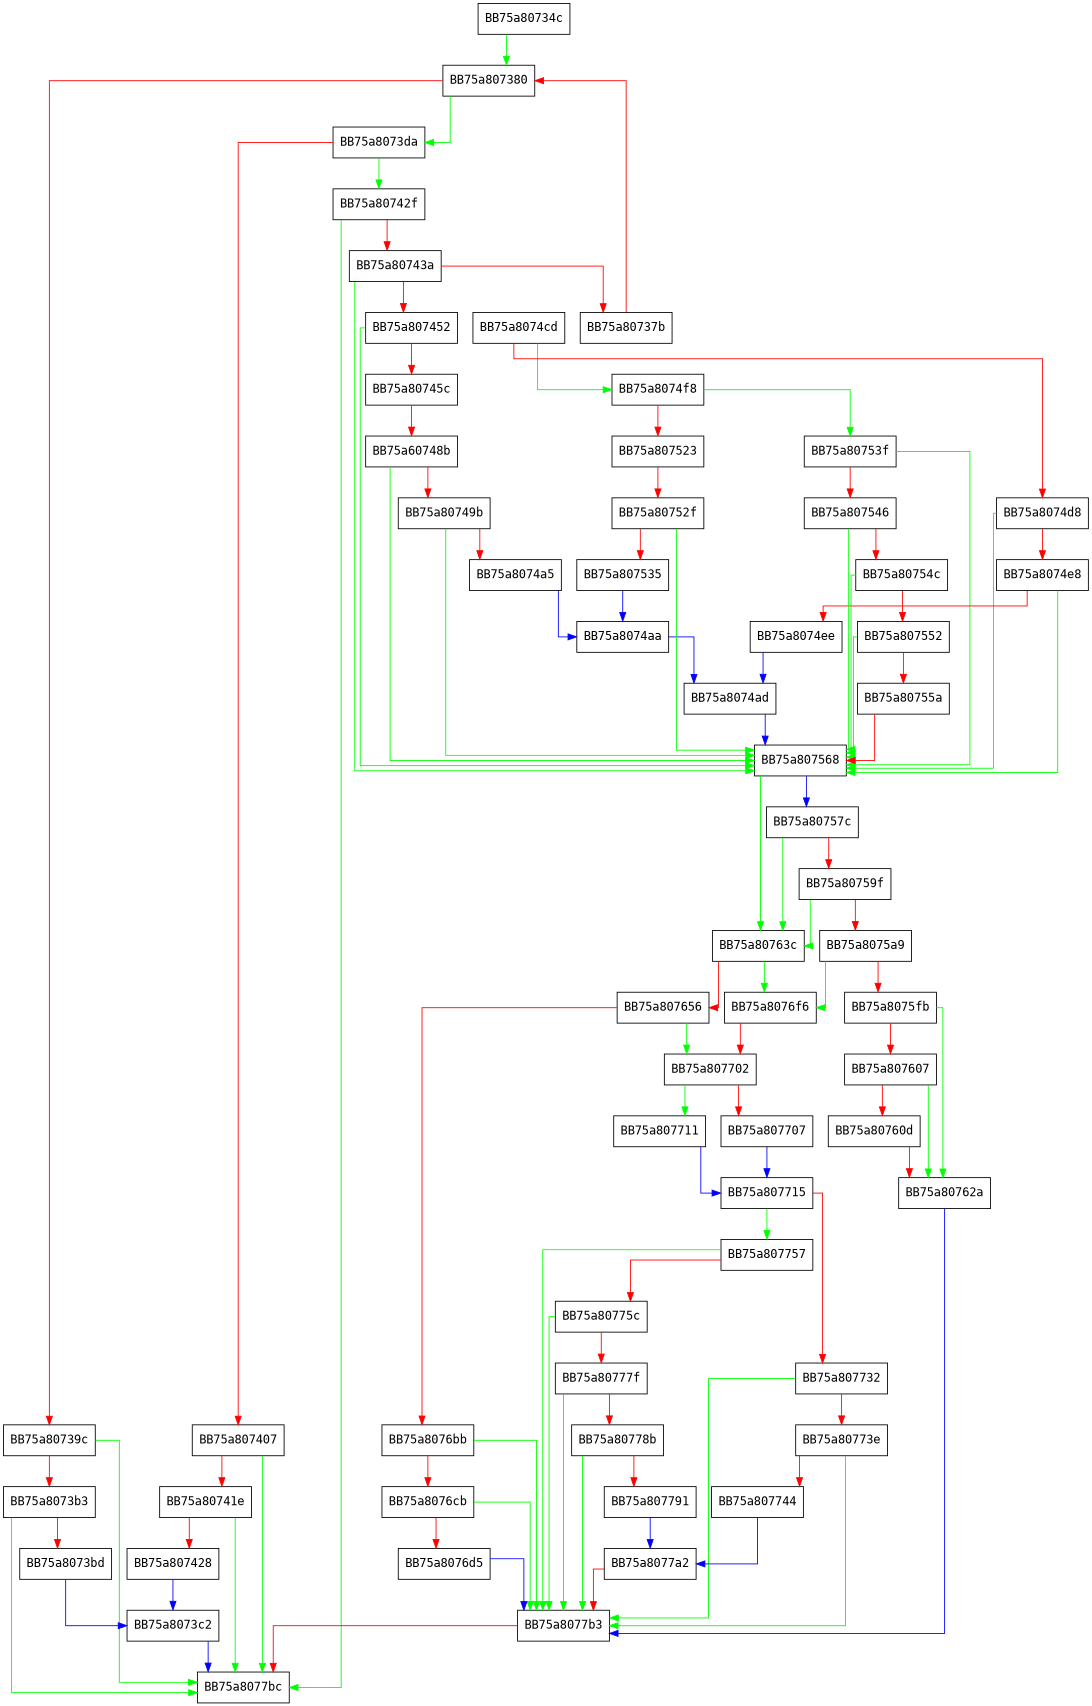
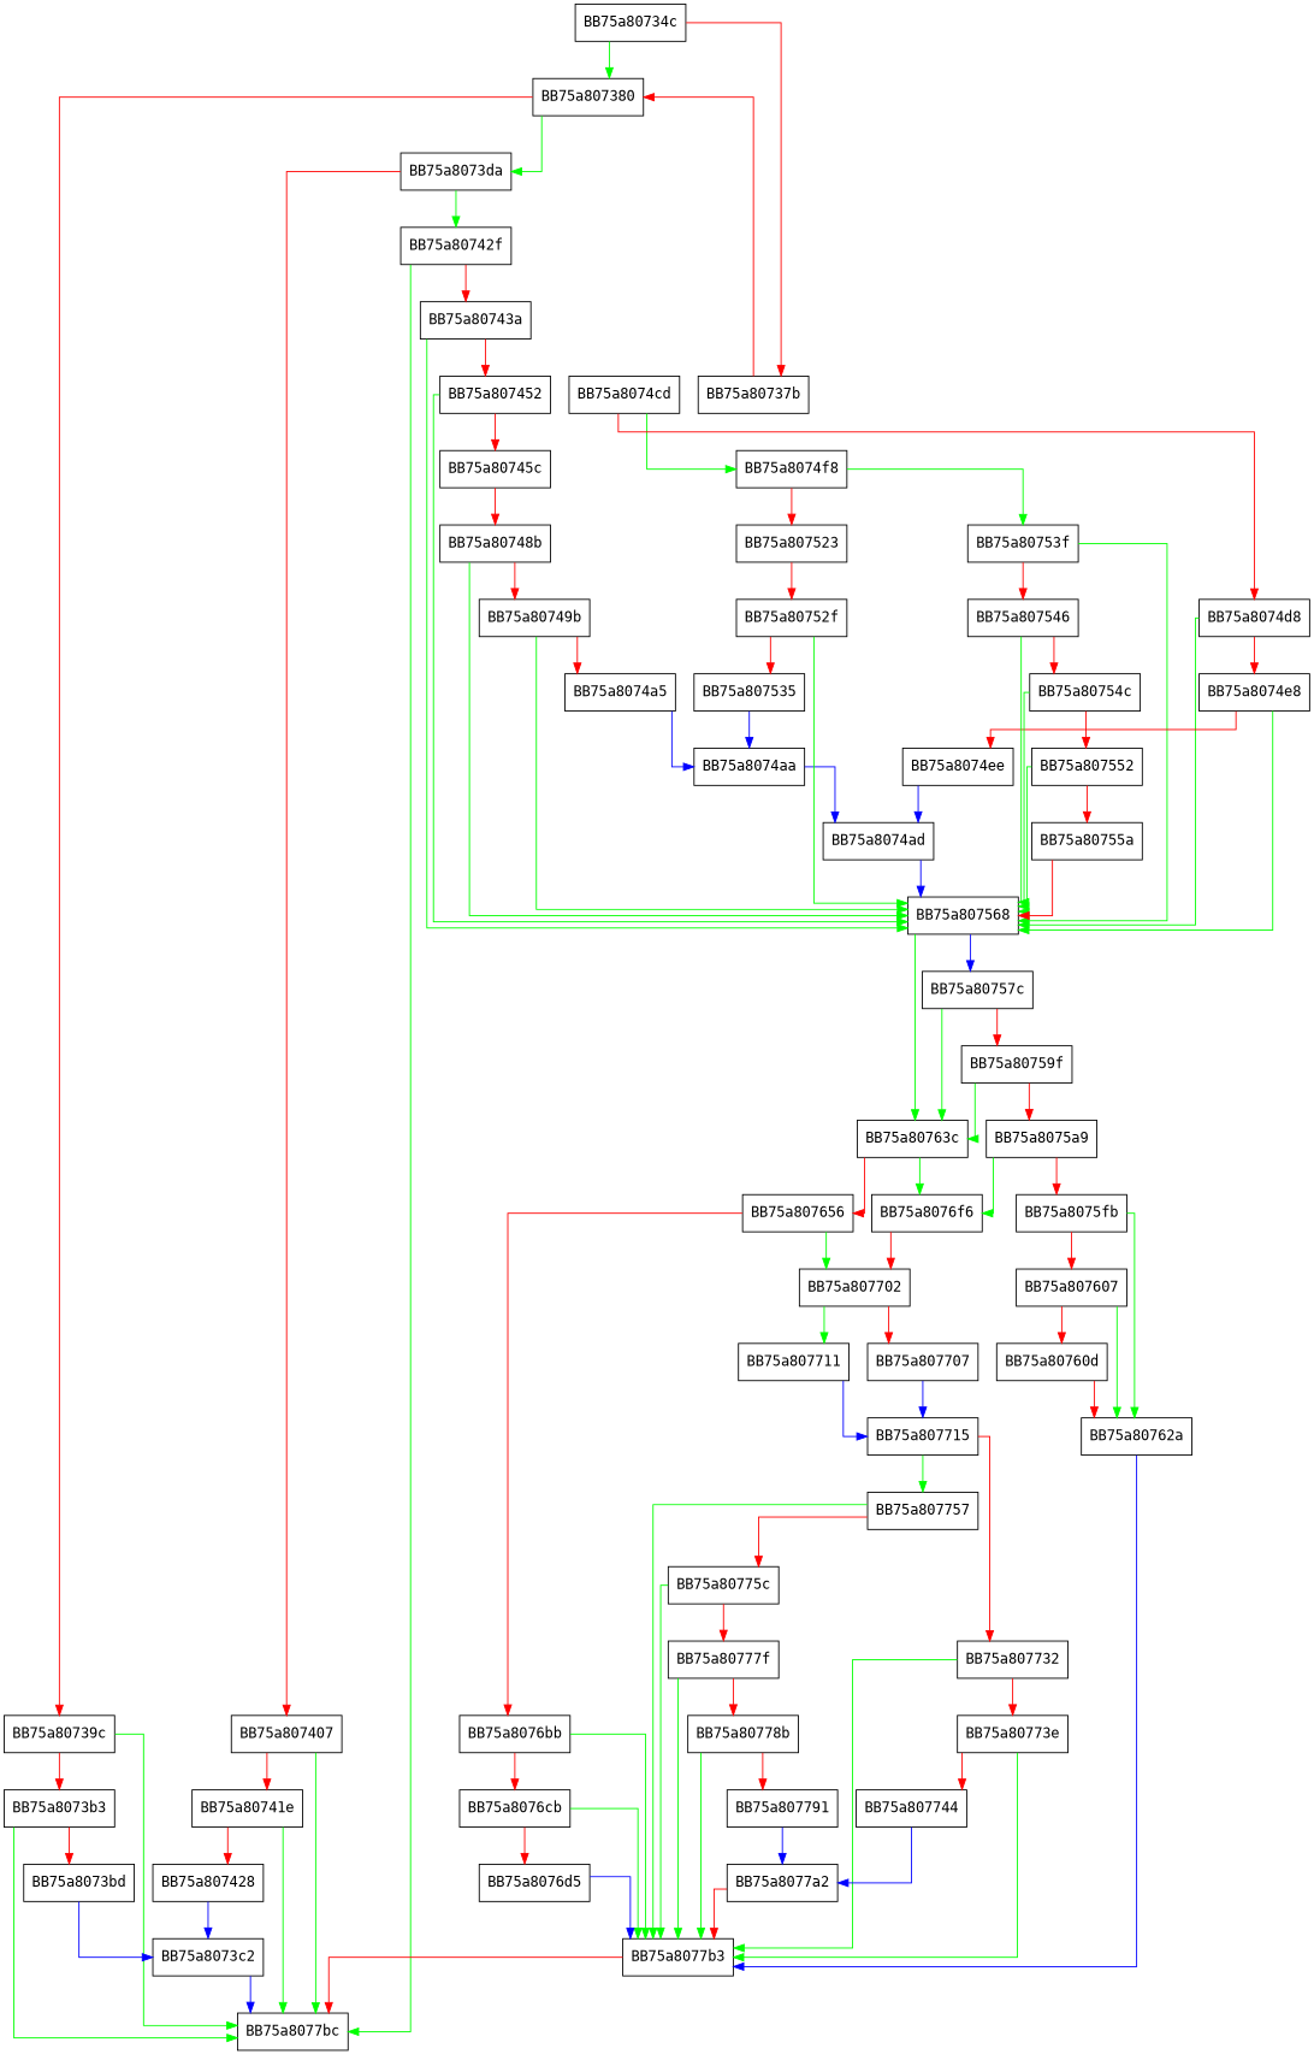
  digraph {
    fontname="DejaVu Sans Mono"
    splines=ortho
    node [fontname="DejaVu Sans Mono" shape=box]
    edge [color=red fontname="DejaVu Sans Mono"]
    BB75a80734c
    BB75a807380
    BB75a80737b
    BB75a8073da
    BB75a80739c
    BB75a80742f
    BB75a807407
    BB75a8077bc
    BB75a8073b3
    BB75a80743a
    BB75a80741e
    BB75a8073bd
    BB75a8073c2
    BB75a807568
    BB75a807452
    BB75a807428
    BB75a80763c
    BB75a80757c
    BB75a80745c
    BB75a8076f6
    BB75a807656
    BB75a80759f
-   BB75a80748b [label=BB75a60748b]
+   BB75a80748b
    BB75a80749b
    BB75a8074cd
    BB75a8074f8
    BB75a8074d8
    BB75a8074a5
    BB75a8074aa
    BB75a8074ad
    BB75a80753f
    BB75a807523
    BB75a8074e8
    BB75a807546
    BB75a80752f
    BB75a8074ee
    BB75a80754c
    BB75a807535
    BB75a807552
    BB75a80755a
    BB75a807702
    BB75a8076bb
    BB75a8075a9
    BB75a8075fb
    BB75a80762a
    BB75a807607
    BB75a807711
    BB75a807707
    BB75a8077b3
    BB75a80760d
    BB75a8076cb
    BB75a807715
    BB75a8076d5
    BB75a807757
    BB75a807732
    BB75a80775c
    BB75a80773e
    BB75a80777f
    BB75a807744
    BB75a8077a2
    BB75a80778b
    BB75a807791
    BB75a80734c -> BB75a807380 [color=green]
-   BB75a80743a -> BB75a80737b
+   BB75a80734c -> BB75a80737b
    BB75a807380 -> BB75a8073da [color=green]
    BB75a807380 -> BB75a80739c
    BB75a80737b -> BB75a807380
    BB75a8073da -> BB75a80742f [color=green]
    BB75a8073da -> BB75a807407
    BB75a80739c -> BB75a8077bc [color=green]
    BB75a80739c -> BB75a8073b3
    BB75a80742f -> BB75a8077bc [color=green]
    BB75a80742f -> BB75a80743a
    BB75a807407 -> BB75a8077bc [color=green]
    BB75a807407 -> BB75a80741e
    BB75a8073b3 -> BB75a8077bc [color=green]
    BB75a8073b3 -> BB75a8073bd
    BB75a80743a -> BB75a807568 [color=green]
    BB75a80743a -> BB75a807452
    BB75a80741e -> BB75a8077bc [color=green]
    BB75a80741e -> BB75a807428
    BB75a8073bd -> BB75a8073c2 [color=blue]
    BB75a8073c2 -> BB75a8077bc [color=blue]
    BB75a807568 -> BB75a80763c [color=green]
    BB75a807568 -> BB75a80757c [color=blue]
    BB75a807452 -> BB75a807568 [color=green]
    BB75a807452 -> BB75a80745c
    BB75a807428 -> BB75a8073c2 [color=blue]
    BB75a80763c -> BB75a8076f6 [color=green]
    BB75a80763c -> BB75a807656
    BB75a80757c -> BB75a80763c [color=green]
    BB75a80757c -> BB75a80759f
    BB75a80745c -> BB75a80748b
    BB75a8076f6 -> BB75a807702
    BB75a807656 -> BB75a807702 [color=green]
    BB75a807656 -> BB75a8076bb
    BB75a80759f -> BB75a80763c [color=green]
    BB75a80759f -> BB75a8075a9
    BB75a80748b -> BB75a807568 [color=green]
    BB75a80748b -> BB75a80749b
    BB75a80749b -> BB75a807568 [color=green]
    BB75a80749b -> BB75a8074a5
    BB75a8074cd -> BB75a8074f8 [color=green]
    BB75a8074cd -> BB75a8074d8
    BB75a8074f8 -> BB75a80753f [color=green]
    BB75a8074f8 -> BB75a807523
    BB75a8074d8 -> BB75a807568 [color=green]
    BB75a8074d8 -> BB75a8074e8
    BB75a8074a5 -> BB75a8074aa [color=blue]
    BB75a8074aa -> BB75a8074ad [color=blue]
    BB75a8074ad -> BB75a807568 [color=blue]
    BB75a80753f -> BB75a807568 [color=green]
    BB75a80753f -> BB75a807546
    BB75a807523 -> BB75a80752f
    BB75a8074e8 -> BB75a807568 [color=green]
    BB75a8074e8 -> BB75a8074ee
    BB75a807546 -> BB75a807568 [color=green]
    BB75a807546 -> BB75a80754c
    BB75a80752f -> BB75a807568 [color=green]
    BB75a80752f -> BB75a807535
    BB75a8074ee -> BB75a8074ad [color=blue]
    BB75a80754c -> BB75a807568 [color=green]
    BB75a80754c -> BB75a807552
    BB75a807535 -> BB75a8074aa [color=blue]
    BB75a807552 -> BB75a807568 [color=green]
    BB75a807552 -> BB75a80755a
    BB75a80755a -> BB75a807568
    BB75a807702 -> BB75a807711 [color=green]
    BB75a807702 -> BB75a807707
    BB75a8076bb -> BB75a8077b3 [color=green]
    BB75a8076bb -> BB75a8076cb
    BB75a8075a9 -> BB75a8076f6 [color=green]
    BB75a8075a9 -> BB75a8075fb
    BB75a8075fb -> BB75a80762a [color=green]
    BB75a8075fb -> BB75a807607
    BB75a80762a -> BB75a8077b3 [color=blue]
    BB75a807607 -> BB75a80762a [color=green]
    BB75a807607 -> BB75a80760d
    BB75a807711 -> BB75a807715 [color=blue]
    BB75a807707 -> BB75a807715 [color=blue]
    BB75a8077b3 -> BB75a8077bc
    BB75a80760d -> BB75a80762a
    BB75a8076cb -> BB75a8077b3 [color=green]
    BB75a8076cb -> BB75a8076d5
    BB75a807715 -> BB75a807757 [color=green]
    BB75a807715 -> BB75a807732
    BB75a8076d5 -> BB75a8077b3 [color=blue]
    BB75a807757 -> BB75a8077b3 [color=green]
    BB75a807757 -> BB75a80775c
    BB75a807732 -> BB75a8077b3 [color=green]
    BB75a807732 -> BB75a80773e
    BB75a80775c -> BB75a8077b3 [color=green]
    BB75a80775c -> BB75a80777f
    BB75a80773e -> BB75a8077b3 [color=green]
    BB75a80773e -> BB75a807744
    BB75a80777f -> BB75a8077b3 [color=green]
    BB75a80777f -> BB75a80778b
    BB75a807744 -> BB75a8077a2 [color=blue]
    BB75a8077a2 -> BB75a8077b3
    BB75a80778b -> BB75a8077b3 [color=green]
    BB75a80778b -> BB75a807791
    BB75a807791 -> BB75a8077a2 [color=blue]
  }
